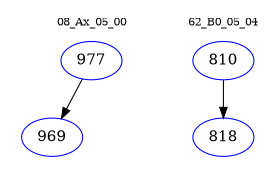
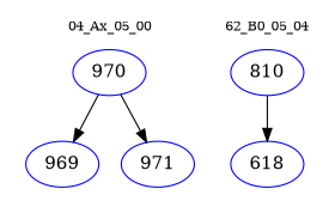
  digraph {
    node [color=blue]
    edge [color=black]
-   n1 [label=977]
+   n1 [label=970]
    n2 [label=969]
+   n3 [label=971]
    n4 [label=810]
-   n5 [label=818]
+   n5 [label=618]
    subgraph cluster_1 {
      color=white
      fontsize=10
-     label="08_Ax_05_00"
+     label="04_Ax_05_00"
      n1
      n2
+     n3
    }
    subgraph cluster_2 {
      color=white
      fontsize=10
      label="62_B0_05_04"
      n4
      n5
    }
    n1 -> n2
+   n1 -> n3
    n4 -> n5
  }
